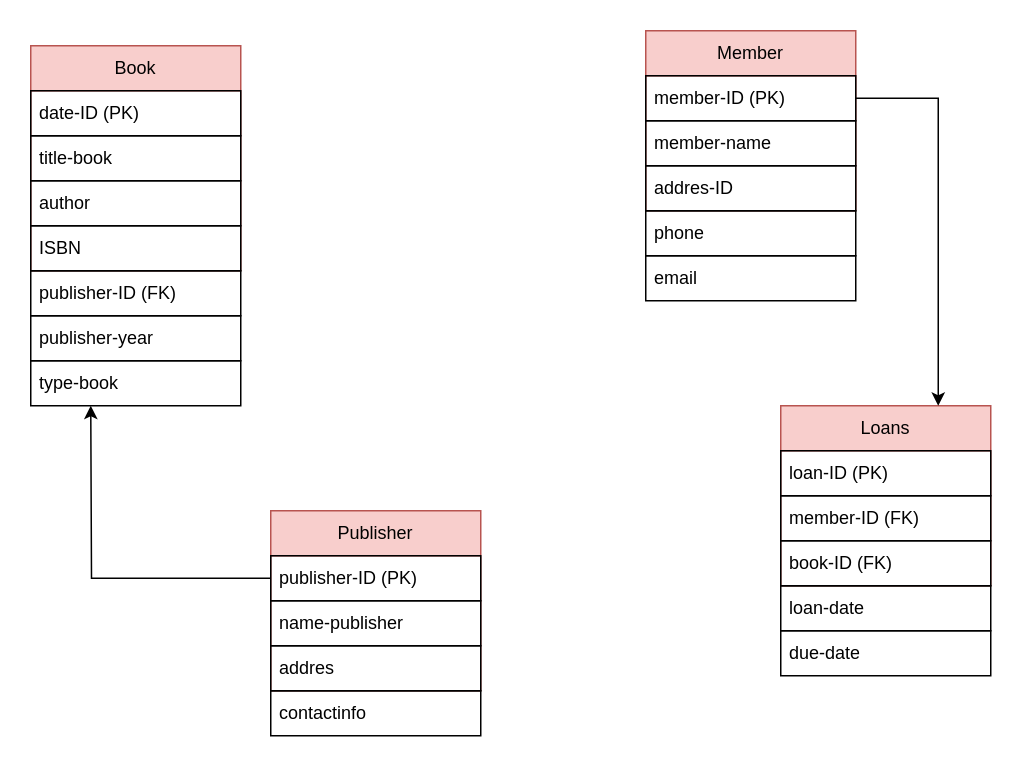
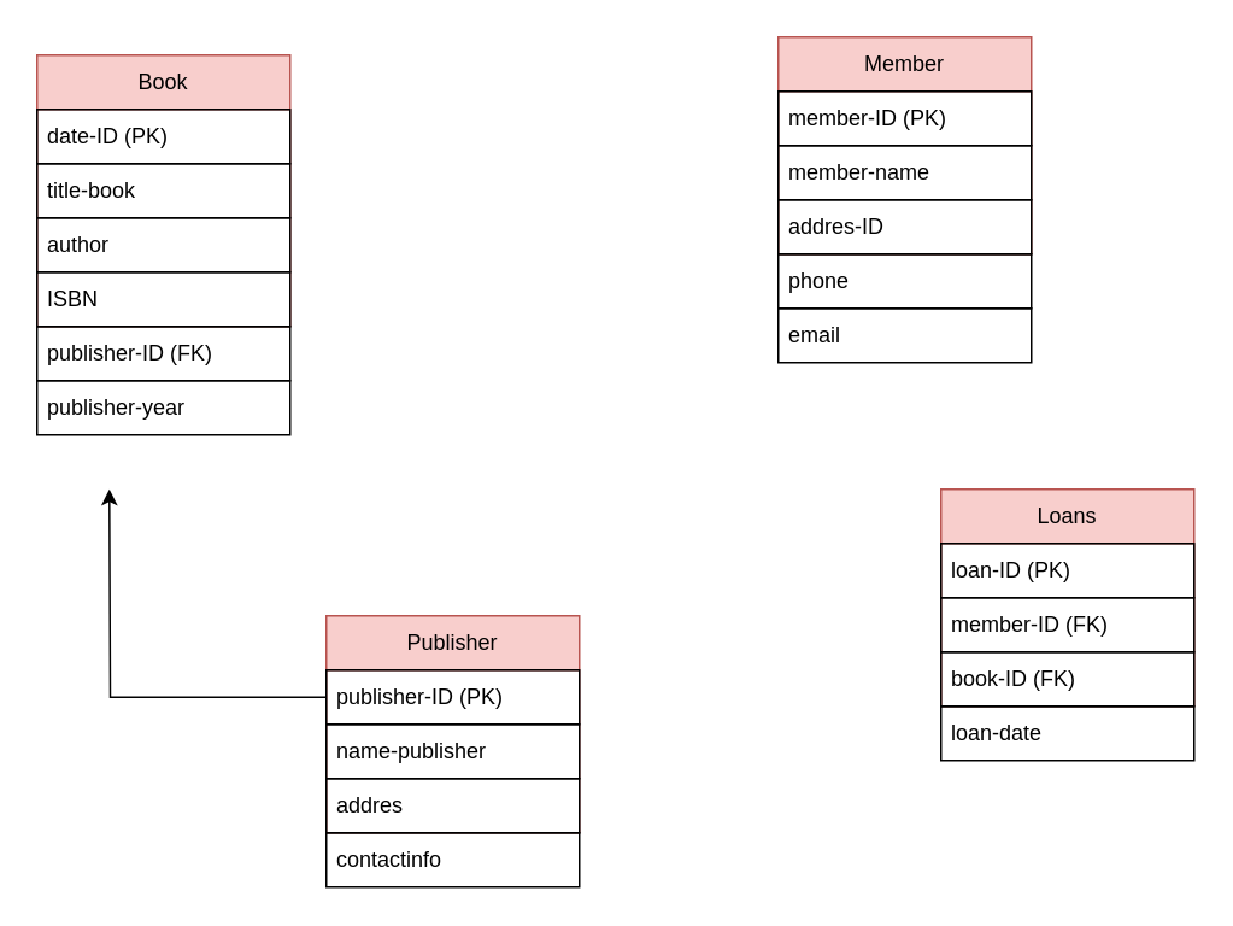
  <mxCell id="0" />
  <mxCell id="1" parent="0" />
  <mxCell id="2" value="Book" style="swimlane;fontStyle=0;childLayout=stackLayout;horizontal=1;startSize=30;horizontalStack=0;resizeParent=1;resizeParentMax=0;resizeLast=0;collapsible=1;marginBottom=0;whiteSpace=wrap;html=1;fillColor=#f8cecc;strokeColor=#b85450;" vertex="1" parent="1"><mxGeometry x="20" y="30" width="140" height="150" as="geometry" /></mxCell>
  <mxCell id="3" value="date-ID (PK)" style="text;strokeColor=default;fillColor=none;align=left;verticalAlign=middle;spacingLeft=4;spacingRight=4;overflow=hidden;points=[[0,0.5],[1,0.5]];portConstraint=eastwest;rotatable=0;whiteSpace=wrap;html=1;" vertex="1" parent="2"><mxGeometry y="30" width="140" height="30" as="geometry" /></mxCell>
  <mxCell id="4" value="title-book" style="text;strokeColor=default;fillColor=none;align=left;verticalAlign=middle;spacingLeft=4;spacingRight=4;overflow=hidden;points=[[0,0.5],[1,0.5]];portConstraint=eastwest;rotatable=0;whiteSpace=wrap;html=1;" vertex="1" parent="2"><mxGeometry y="60" width="140" height="30" as="geometry" /></mxCell>
  <mxCell id="5" value="author" style="text;strokeColor=default;fillColor=none;align=left;verticalAlign=middle;spacingLeft=4;spacingRight=4;overflow=hidden;points=[[0,0.5],[1,0.5]];portConstraint=eastwest;rotatable=0;whiteSpace=wrap;html=1;" vertex="1" parent="2"><mxGeometry y="90" width="140" height="30" as="geometry" /></mxCell>
  <mxCell id="6" value="ISBN" style="text;strokeColor=default;fillColor=none;align=left;verticalAlign=middle;spacingLeft=4;spacingRight=4;overflow=hidden;points=[[0,0.5],[1,0.5]];portConstraint=eastwest;rotatable=0;whiteSpace=wrap;html=1;" vertex="1" parent="2"><mxGeometry y="120" width="140" height="30" as="geometry" /></mxCell>
  <mxCell id="7" value="publisher-year" style="text;strokeColor=default;fillColor=none;align=left;verticalAlign=middle;spacingLeft=4;spacingRight=4;overflow=hidden;points=[[0,0.5],[1,0.5]];portConstraint=eastwest;rotatable=0;whiteSpace=wrap;html=1;" vertex="1" parent="1"><mxGeometry x="20" y="210" width="140" height="30" as="geometry" /></mxCell>
- <mxCell id="8" value="type-book" style="text;strokeColor=default;fillColor=none;align=left;verticalAlign=middle;spacingLeft=4;spacingRight=4;overflow=hidden;points=[[0,0.5],[1,0.5]];portConstraint=eastwest;rotatable=0;whiteSpace=wrap;html=1;" vertex="1" parent="1"><mxGeometry x="20" y="240" width="140" height="30" as="geometry" /></mxCell>
  <mxCell id="9" value="Member" style="swimlane;fontStyle=0;childLayout=stackLayout;horizontal=1;startSize=30;horizontalStack=0;resizeParent=1;resizeParentMax=0;resizeLast=0;collapsible=1;marginBottom=0;whiteSpace=wrap;html=1;fillColor=#f8cecc;strokeColor=#b85450;" vertex="1" parent="1"><mxGeometry x="430" y="20" width="140" height="120" as="geometry" /></mxCell>
  <mxCell id="10" value="member-ID (PK)" style="text;strokeColor=default;fillColor=none;align=left;verticalAlign=middle;spacingLeft=4;spacingRight=4;overflow=hidden;points=[[0,0.5],[1,0.5]];portConstraint=eastwest;rotatable=0;whiteSpace=wrap;html=1;" vertex="1" parent="9"><mxGeometry y="30" width="140" height="30" as="geometry" /></mxCell>
  <mxCell id="11" value="member-name" style="text;strokeColor=default;fillColor=none;align=left;verticalAlign=middle;spacingLeft=4;spacingRight=4;overflow=hidden;points=[[0,0.5],[1,0.5]];portConstraint=eastwest;rotatable=0;whiteSpace=wrap;html=1;" vertex="1" parent="9"><mxGeometry y="60" width="140" height="30" as="geometry" /></mxCell>
  <mxCell id="12" value="addres-ID" style="text;strokeColor=default;fillColor=none;align=left;verticalAlign=middle;spacingLeft=4;spacingRight=4;overflow=hidden;points=[[0,0.5],[1,0.5]];portConstraint=eastwest;rotatable=0;whiteSpace=wrap;html=1;" vertex="1" parent="9"><mxGeometry y="90" width="140" height="30" as="geometry" /></mxCell>
  <mxCell id="13" value="phone" style="text;strokeColor=default;fillColor=none;align=left;verticalAlign=middle;spacingLeft=4;spacingRight=4;overflow=hidden;points=[[0,0.5],[1,0.5]];portConstraint=eastwest;rotatable=0;whiteSpace=wrap;html=1;" vertex="1" parent="1"><mxGeometry x="430" y="140" width="140" height="30" as="geometry" /></mxCell>
  <mxCell id="14" value="email" style="text;strokeColor=default;fillColor=none;align=left;verticalAlign=middle;spacingLeft=4;spacingRight=4;overflow=hidden;points=[[0,0.5],[1,0.5]];portConstraint=eastwest;rotatable=0;whiteSpace=wrap;html=1;" vertex="1" parent="1"><mxGeometry x="430" y="170" width="140" height="30" as="geometry" /></mxCell>
  <mxCell id="15" value="Loans" style="swimlane;fontStyle=0;childLayout=stackLayout;horizontal=1;startSize=30;horizontalStack=0;resizeParent=1;resizeParentMax=0;resizeLast=0;collapsible=1;marginBottom=0;whiteSpace=wrap;html=1;fillColor=#f8cecc;strokeColor=#b85450;" vertex="1" parent="1"><mxGeometry x="520" y="270" width="140" height="120" as="geometry" /></mxCell>
  <mxCell id="16" value="loan-ID (PK)" style="text;strokeColor=default;fillColor=none;align=left;verticalAlign=middle;spacingLeft=4;spacingRight=4;overflow=hidden;points=[[0,0.5],[1,0.5]];portConstraint=eastwest;rotatable=0;whiteSpace=wrap;html=1;" vertex="1" parent="15"><mxGeometry y="30" width="140" height="30" as="geometry" /></mxCell>
  <mxCell id="17" value="member-ID (FK)" style="text;strokeColor=default;fillColor=none;align=left;verticalAlign=middle;spacingLeft=4;spacingRight=4;overflow=hidden;points=[[0,0.5],[1,0.5]];portConstraint=eastwest;rotatable=0;whiteSpace=wrap;html=1;" vertex="1" parent="15"><mxGeometry y="60" width="140" height="30" as="geometry" /></mxCell>
  <mxCell id="18" value="book-ID (FK)" style="text;strokeColor=default;fillColor=none;align=left;verticalAlign=middle;spacingLeft=4;spacingRight=4;overflow=hidden;points=[[0,0.5],[1,0.5]];portConstraint=eastwest;rotatable=0;whiteSpace=wrap;html=1;" vertex="1" parent="15"><mxGeometry y="90" width="140" height="30" as="geometry" /></mxCell>
  <mxCell id="19" value="loan-date" style="text;strokeColor=default;fillColor=none;align=left;verticalAlign=middle;spacingLeft=4;spacingRight=4;overflow=hidden;points=[[0,0.5],[1,0.5]];portConstraint=eastwest;rotatable=0;whiteSpace=wrap;html=1;" vertex="1" parent="1"><mxGeometry x="520" y="390" width="140" height="30" as="geometry" /></mxCell>
- <mxCell id="20" value="due-date" style="text;strokeColor=default;fillColor=none;align=left;verticalAlign=middle;spacingLeft=4;spacingRight=4;overflow=hidden;points=[[0,0.5],[1,0.5]];portConstraint=eastwest;rotatable=0;whiteSpace=wrap;html=1;" vertex="1" parent="1"><mxGeometry x="520" y="420" width="140" height="30" as="geometry" /></mxCell>
  <mxCell id="21" value="Publisher" style="swimlane;fontStyle=0;childLayout=stackLayout;horizontal=1;startSize=30;horizontalStack=0;resizeParent=1;resizeParentMax=0;resizeLast=0;collapsible=1;marginBottom=0;whiteSpace=wrap;html=1;fillColor=#f8cecc;strokeColor=#b85450;" vertex="1" parent="1"><mxGeometry x="180" y="340" width="140" height="120" as="geometry" /></mxCell>
  <mxCell id="22" style="edgeStyle=orthogonalEdgeStyle;rounded=0;orthogonalLoop=1;jettySize=auto;html=1;exitX=0;exitY=0.5;exitDx=0;exitDy=0;" edge="1" parent="21" source="23"><mxGeometry relative="1" as="geometry"><mxPoint x="-120" y="-70" as="targetPoint" /></mxGeometry></mxCell>
  <mxCell id="23" value="publisher-ID (PK)" style="text;strokeColor=default;fillColor=none;align=left;verticalAlign=middle;spacingLeft=4;spacingRight=4;overflow=hidden;points=[[0,0.5],[1,0.5]];portConstraint=eastwest;rotatable=0;whiteSpace=wrap;html=1;" vertex="1" parent="21"><mxGeometry y="30" width="140" height="30" as="geometry" /></mxCell>
  <mxCell id="24" value="name-publisher" style="text;strokeColor=default;fillColor=none;align=left;verticalAlign=middle;spacingLeft=4;spacingRight=4;overflow=hidden;points=[[0,0.5],[1,0.5]];portConstraint=eastwest;rotatable=0;whiteSpace=wrap;html=1;" vertex="1" parent="21"><mxGeometry y="60" width="140" height="30" as="geometry" /></mxCell>
  <mxCell id="25" value="addres" style="text;strokeColor=default;fillColor=none;align=left;verticalAlign=middle;spacingLeft=4;spacingRight=4;overflow=hidden;points=[[0,0.5],[1,0.5]];portConstraint=eastwest;rotatable=0;whiteSpace=wrap;html=1;" vertex="1" parent="21"><mxGeometry y="90" width="140" height="30" as="geometry" /></mxCell>
  <mxCell id="26" value="contactinfo" style="text;strokeColor=default;fillColor=none;align=left;verticalAlign=middle;spacingLeft=4;spacingRight=4;overflow=hidden;points=[[0,0.5],[1,0.5]];portConstraint=eastwest;rotatable=0;whiteSpace=wrap;html=1;" vertex="1" parent="1"><mxGeometry x="180" y="460" width="140" height="30" as="geometry" /></mxCell>
  <mxCell id="27" value="publisher-ID (FK)" style="text;strokeColor=default;fillColor=none;align=left;verticalAlign=middle;spacingLeft=4;spacingRight=4;overflow=hidden;points=[[0,0.5],[1,0.5]];portConstraint=eastwest;rotatable=0;whiteSpace=wrap;html=1;" vertex="1" parent="1"><mxGeometry x="20" y="180" width="140" height="30" as="geometry" /></mxCell>
- <mxCell id="28" style="edgeStyle=orthogonalEdgeStyle;rounded=0;orthogonalLoop=1;jettySize=auto;html=1;exitX=1;exitY=0.5;exitDx=0;exitDy=0;entryX=0.75;entryY=0;entryDx=0;entryDy=0;" edge="1" parent="1" source="10" target="15"><mxGeometry relative="1" as="geometry" /></mxCell>
